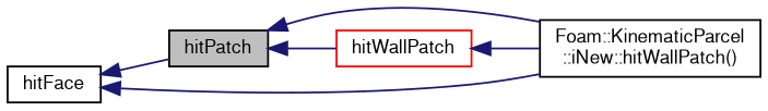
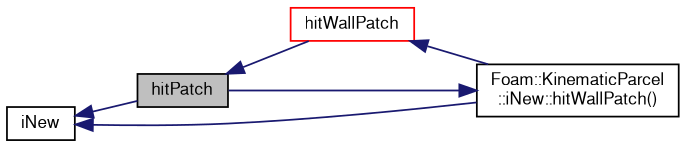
  digraph {
    rankdir=LR
    node [color=black fontname=FreeSans fontsize=10 shape=record]
    edge [color=midnightblue dir=back fontname=FreeSans fontsize=10 labelfontname=FreeSans labelfontsize=10 style=solid]
    n1 [fillcolor=grey75 fontcolor=black height=0.2 label=hitPatch style=filled width=0.4]
    n2 [height=0.2 label="Foam::KinematicParcel\l::iNew::hitWallPatch()" width=0.4]
    n3 [color=red height=0.2 label=hitWallPatch width=0.4]
-   n4 [height=0.2 label=hitFace width=0.4]
-   n1 -> n2
+   n4 [height=0.2 label=iNew width=0.4]
+   n2 -> n1
    n1 -> n3
    n3 -> n2
    n4 -> n1
    n4 -> n2
  }
